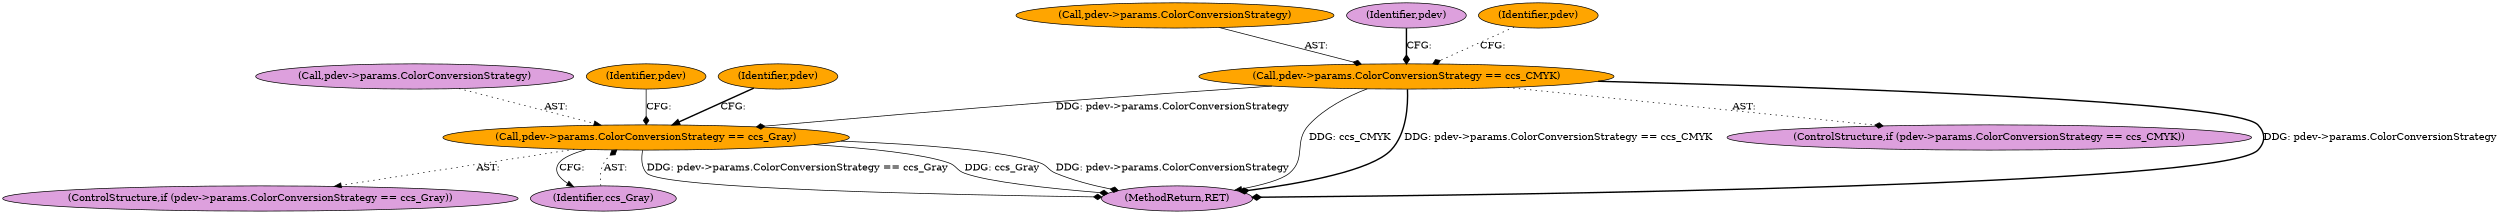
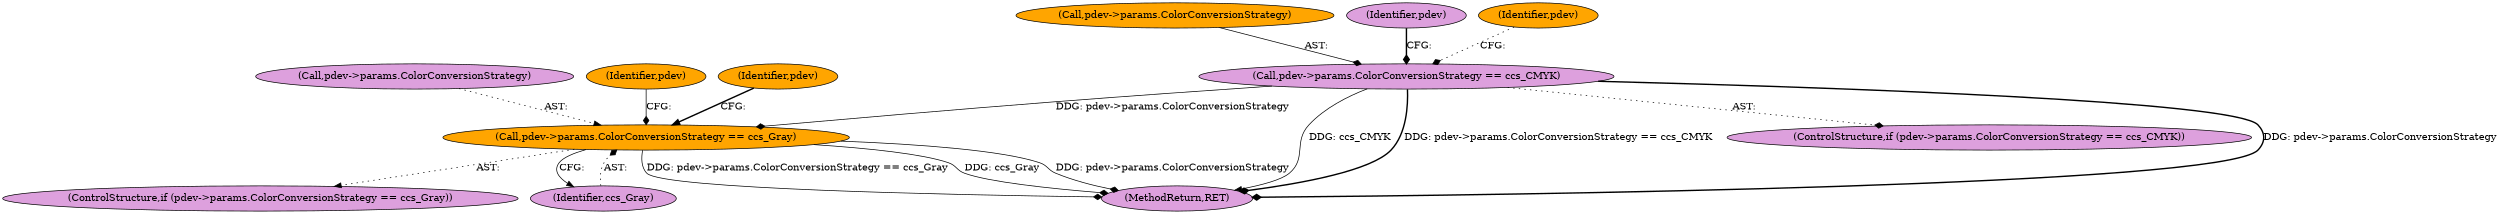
  digraph {
    node [fillcolor=orange style=filled]
    edge [arrowhead=diamond style=solid]
-   n1 [label="(Call,pdev->params.ColorConversionStrategy == ccs_CMYK)"]
+   n1 [fillcolor=plum label="(Call,pdev->params.ColorConversionStrategy == ccs_CMYK)"]
    n2 [label="(Call,pdev->params.ColorConversionStrategy == ccs_Gray)"]
    n3 [fillcolor=plum label="(ControlStructure,if (pdev->params.ColorConversionStrategy == ccs_CMYK))"]
    n4 [fillcolor=plum label="(MethodReturn,RET)"]
    n5 [fillcolor=plum label="(ControlStructure,if (pdev->params.ColorConversionStrategy == ccs_Gray))"]
    n6 [fillcolor=plum label="(Identifier,ccs_Gray)"]
    n7 [label="(Call,pdev->params.ColorConversionStrategy)"]
    n8 [fillcolor=plum label="(Call,pdev->params.ColorConversionStrategy)"]
    n9 [fillcolor=plum label="(Identifier,pdev)"]
    n10 [label="(Identifier,pdev)"]
    n11 [label="(Identifier,pdev)"]
    n12 [label="(Identifier,pdev)"]
    n1 -> n2 [label="DDG: pdev->params.ColorConversionStrategy"]
    n1 -> n3 [label="AST: " style=dotted]
    n1 -> n4 [label="DDG: pdev->params.ColorConversionStrategy" style=bold]
    n1 -> n4 [arrowhead=normal label="DDG: ccs_CMYK"]
    n1 -> n4 [label="DDG: pdev->params.ColorConversionStrategy == ccs_CMYK" style=bold]
    n2 -> n4 [label="DDG: pdev->params.ColorConversionStrategy == ccs_Gray"]
    n2 -> n4 [label="DDG: ccs_Gray"]
    n2 -> n4 [label="DDG: pdev->params.ColorConversionStrategy"]
    n2 -> n5 [arrowhead=normal label="AST: " style=dotted]
    n2 -> n6 [arrowhead=normal label="CFG: "]
    n6 -> n2 [label="AST: " style=dotted]
    n7 -> n1 [label="AST: "]
    n8 -> n2 [arrowhead=normal label="AST: " style=dotted]
    n9 -> n1 [label="CFG: " style=bold]
    n10 -> n2 [label="CFG: "]
    n11 -> n2 [arrowhead=normal label="CFG: " style=bold]
    n12 -> n1 [label="CFG: " style=dotted]
  }
